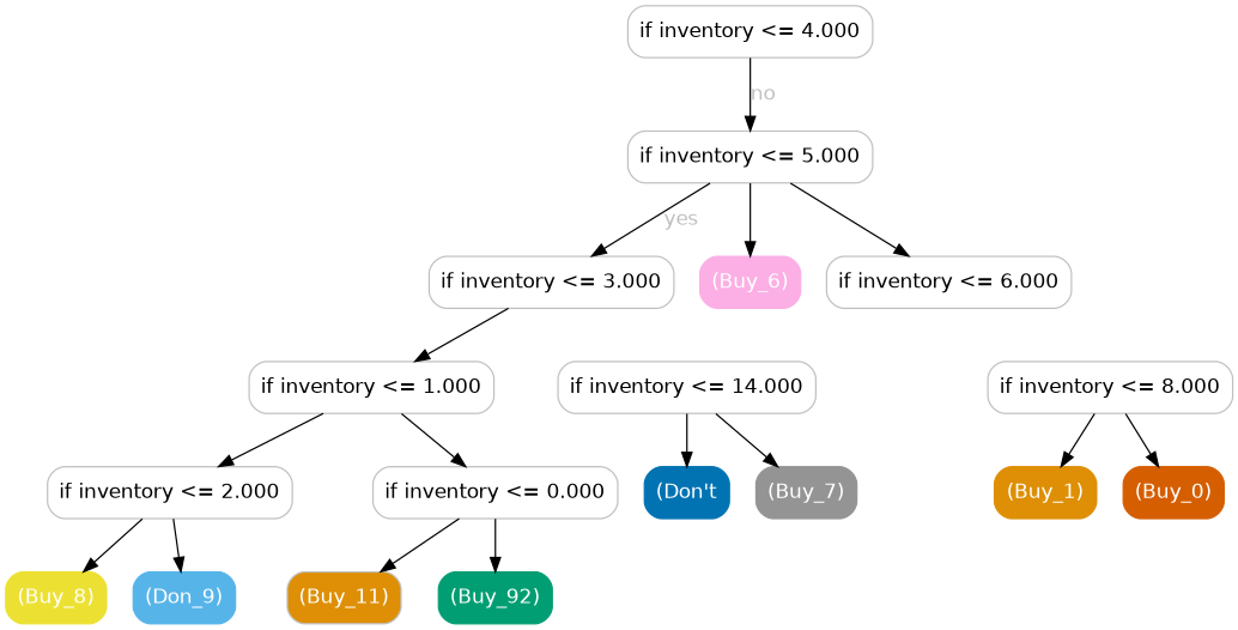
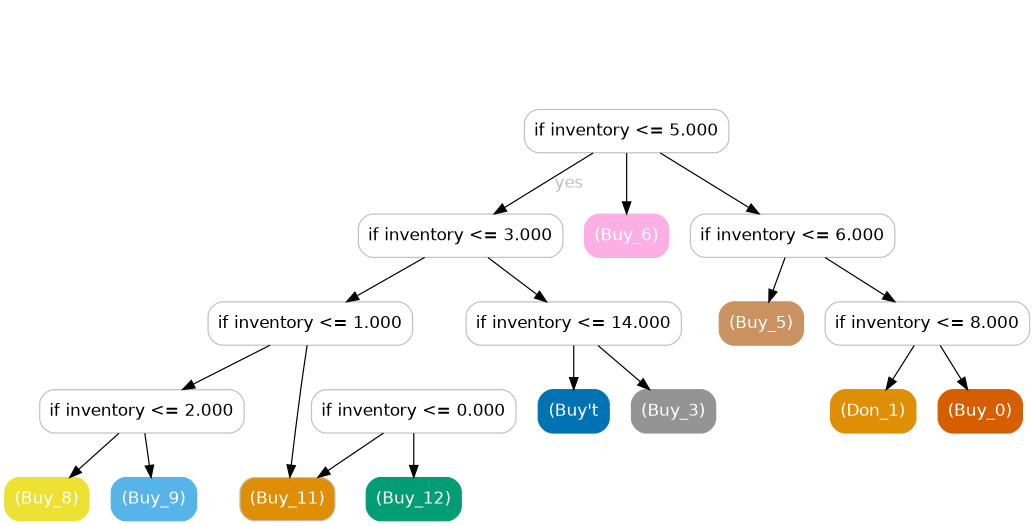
  digraph {
    node [color=gray fillcolor=white fontname=helvetica shape=box style="filled, rounded" fontcolor=white]
    edge [fontcolor=gray fontname=helvetica]
-   n1 [height=0.5 label="if inventory <= 4.000" width=2.3611 fontcolor=""]
    n2 [height=0.5 label="if inventory <= 5.000" width=2.3611 fontcolor=""]
    n3 [height=0.5 label="if inventory <= 3.000" width=2.3611 fontcolor=""]
    n4 [height=0.5 label="if inventory <= 1.000" width=2.3611 fontcolor=""]
    n5 [height=0.5 label="if inventory <= 14.000" width=2.4861 fontcolor=""]
    n6 [color="#fbafe4" fillcolor="#fbafe4" height=0.5 label="(Buy_6)" width=0.97222]
    n7 [height=0.5 label="if inventory <= 6.000" width=2.3611 fontcolor=""]
    n8 [height=0.5 label="if inventory <= 0.000" width=2.3611 fontcolor=""]
    n9 [height=0.5 label="if inventory <= 2.000" width=2.3611 fontcolor=""]
-   n10 [color="#949494" fillcolor="#949494" height=0.5 label="(Buy_7)" width=0.97222]
-   n11 [color="#0173b2" fillcolor="#0173b2" height=0.5 label="(Don't" width=0.81944]
+   n10 [color="#949494" fillcolor="#949494" height=0.5 label="(Buy_3)" width=0.97222]
+   n11 [color="#0173b2" fillcolor="#0173b2" height=0.5 label="(Buy't" width=0.81944]
+   n12 [color="#ca9161" fillcolor="#ca9161" height=0.5 label="(Buy_5)" width=0.97222]
    n13 [height=0.5 label="if inventory <= 8.000" width=2.3611 fontcolor=""]
-   n14 [color="#029e73" fillcolor="#029e73" height=0.5 label="(Buy_92)" width=1.0972]
+   n14 [color="#029e73" fillcolor="#029e73" height=0.5 label="(Buy_12)" width=1.0972]
    n15 [fillcolor="#de8f05" height=0.5 label="(Buy_11)" width=1.0972]
-   n16 [color="#56b4e9" fillcolor="#56b4e9" height=0.5 label="(Don_9)" width=0.97222]
+   n16 [color="#56b4e9" fillcolor="#56b4e9" height=0.5 label="(Buy_9)" width=0.97222]
    n17 [color="#ece133" fillcolor="#ece133" height=0.5 label="(Buy_8)" width=0.97222]
    n18 [color="#d55e00" fillcolor="#d55e00" height=0.5 label="(Buy_0)" width=0.97222]
-   n19 [color="#de8f05" fillcolor="#de8f05" height=0.5 label="(Buy_1)" width=0.97222]
-   n1 -> n2 [label=no]
+   n19 [color="#de8f05" fillcolor="#de8f05" height=0.5 label="(Don_1)" width=0.97222]
    n2 -> n3 [label=yes]
    n2 -> n6
    n2 -> n7
    n3 -> n4
-   n4 -> n8
+   n3 -> n5
+   n4 -> n15
    n4 -> n9
    n5 -> n10
    n5 -> n11
+   n7 -> n12
+   n7 -> n13
    n8 -> n14
    n8 -> n15
    n9 -> n16
    n9 -> n17
    n13 -> n18
    n13 -> n19
  }
